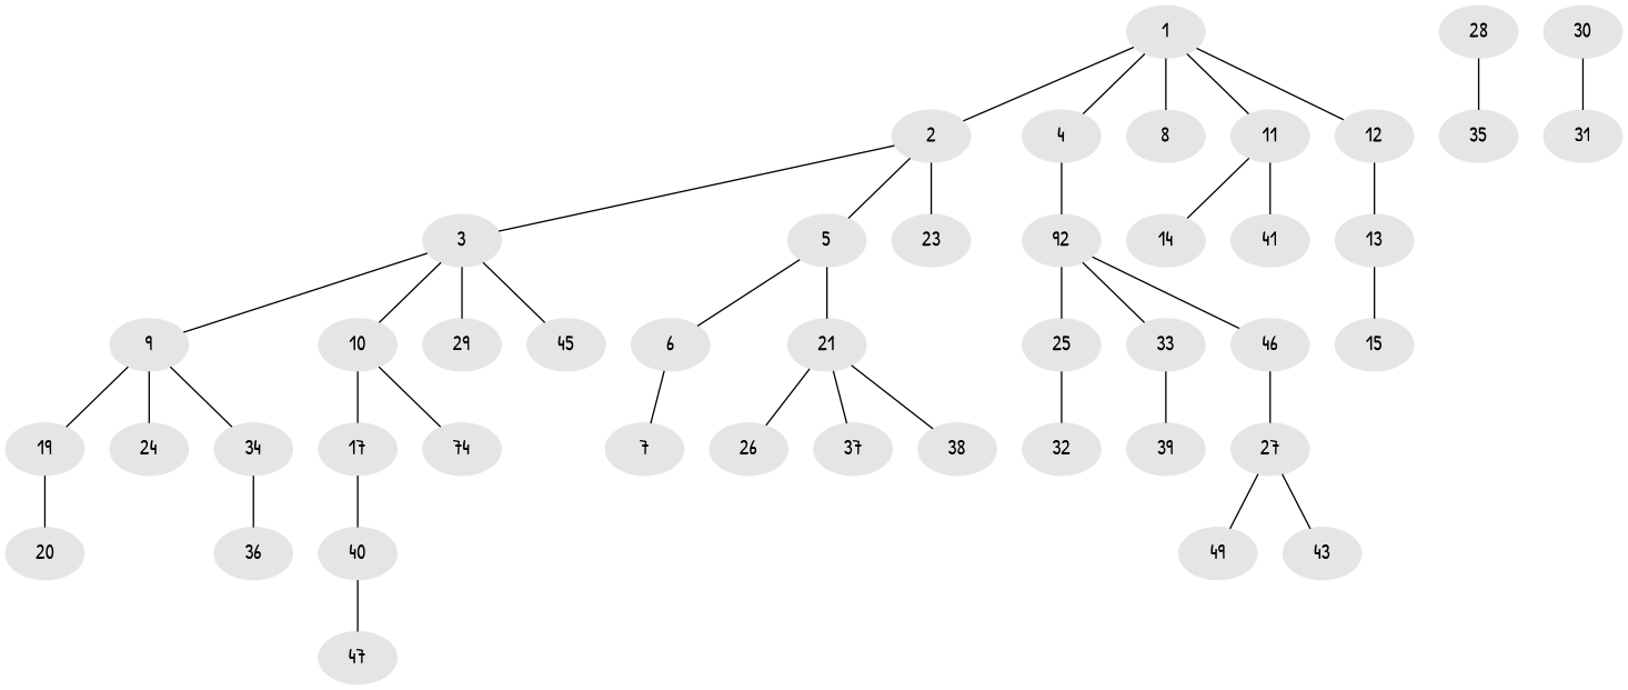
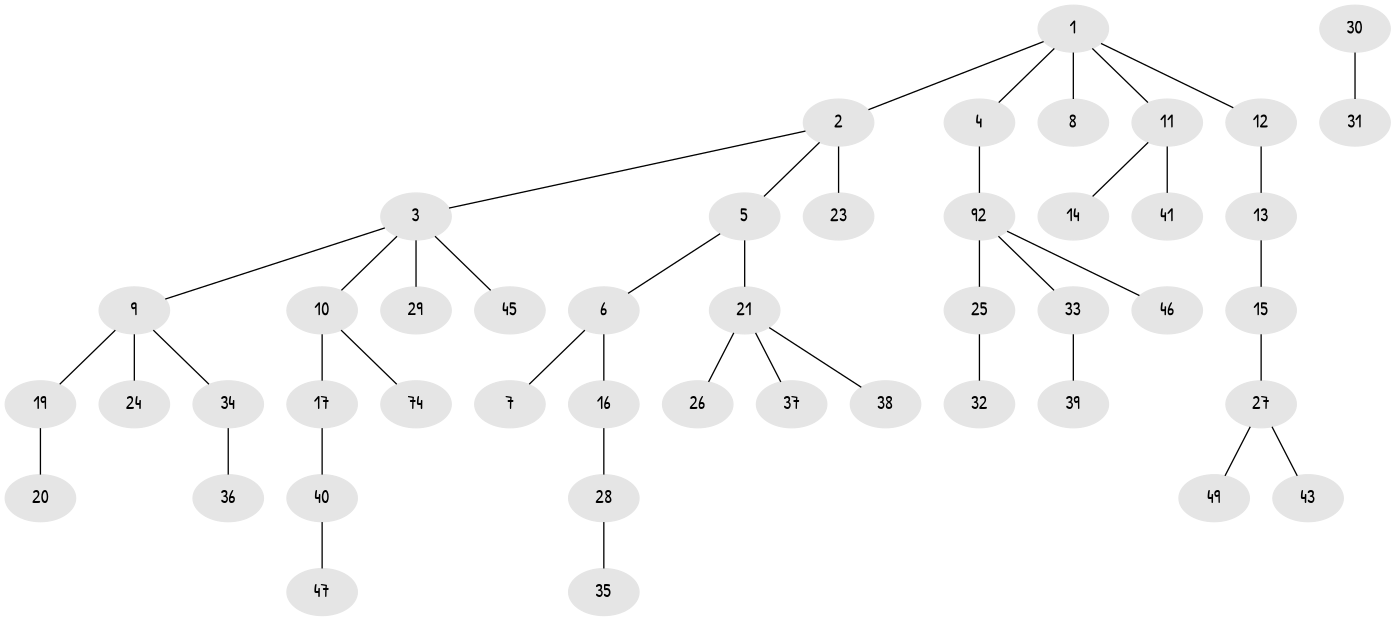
  graph {
    fontname="Patrick Hand"
    node [color=gray90 fontname="Patrick Hand" style=filled]
    edge [fontname="Patrick Hand" weight=1.0]
    1
    2
    4
    8
    11
    12
    3
    5
    23
    n10 [label=92]
    14
    41
    13
    9
    10
    29
    45
    6
    21
    19
    24
    34
    17
    n24 [label=74]
    25
    33
    46
    7
+   16
    26
    37
    38
    28
    20
    36
    40
    15
    27
    n39 [label=49]
    43
    35
    47
    30
    31
    32
    39
    1 -- 2
    1 -- 4
    1 -- 8
    1 -- 11
    1 -- 12
    2 -- 3
    2 -- 5
    2 -- 23 [weight=2.0]
    4 -- n10
    11 -- 14
    11 -- 41
    12 -- 13
    3 -- 9
    3 -- 10
    3 -- 29
    3 -- 45
    5 -- 6
    5 -- 21 [weight=2.0]
    n10 -- 25
    n10 -- 33
    n10 -- 46
    13 -- 15
    9 -- 19
    9 -- 24 [weight=2.0]
    9 -- 34
    10 -- 17
    10 -- n24
    6 -- 7 [weight=2.0]
+   6 -- 16
    21 -- 26
    21 -- 37
    21 -- 38
    19 -- 20
    34 -- 36
    17 -- 40
    25 -- 32
    33 -- 39 [weight=3.0]
+   16 -- 28
    28 -- 35
    40 -- 47
-   46 -- 27
+   15 -- 27
    27 -- n39
    27 -- 43
    30 -- 31
  }
